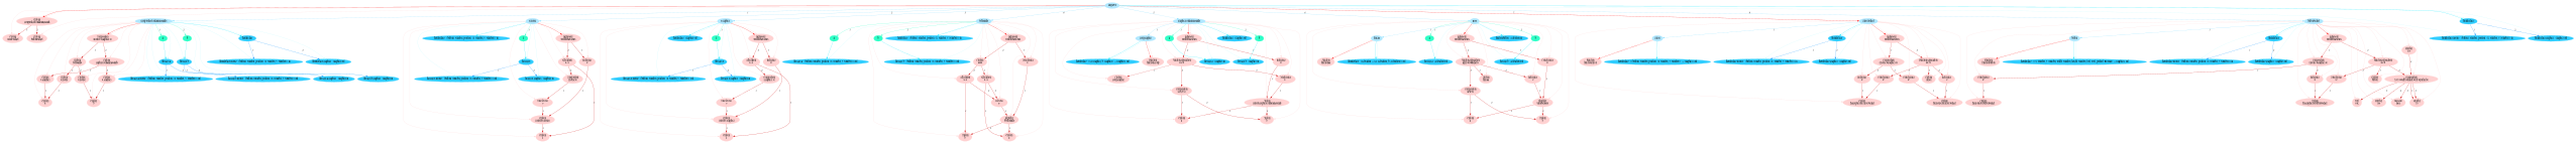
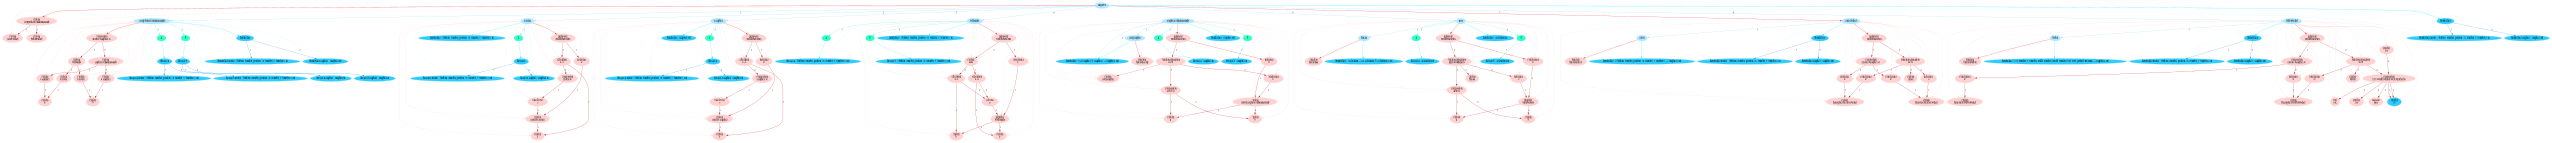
  digraph {
    node [color="#ffd1d1" fontname=Times shape=ellipse style=filled]
    edge [arrowHead=normal arrowsize=1 color="#d00000" dir=forward fontname="Times-Italic"]
    n1 [label="Custom\na"]
    n2 [label="Custom\n$.mouse"]
    n3 [label="Custom\nb"]
    n4 [label="Custom\n$.mouse"]
    n5 [label="Custom\nboth$and$"]
    n6 [label="Custom\n$.graphics"]
    n7 [label="Custom\n$.graphics"]
    n8 [label="Custom\ngraphicscontaining$and$"]
    n9 [label="Composition\n{mouse:$graphics:$}"]
    n10 [label="Custom\nx"]
    n11 [label="Custom\nresultof$.mouse"]
    n12 [label="Reference\n$!"]
    n13 [label="CoReference\n$?"]
    n14 [label="Composition\n{mouse:$}"]
    n15 [label="Affectation\n$=$"]
    n16 [label="Behaviour\n$withbehaviour$"]
    n17 [label="Custom\nx"]
    n18 [label="Custom\nresultof$.graphics"]
    n19 [label="Reference\n$!"]
    n20 [label="CoReference\n$?"]
    n21 [label="Composition\n{graphics:$}"]
    n22 [label="Affectation\n$=$"]
    n23 [label="Behaviour\n$withbehaviour$"]
    n24 [label="Custom\na"]
    n25 [label="Custom\nb"]
    n26 [label="Identifier\n#both$and$"]
    n27 [label="CoReference\n$?"]
    n28 [label="Reference\n$!"]
    n29 [label="Affectation\n$=$"]
    n30 [label="Affectation\n$=$"]
    n31 [label="Custom\nall$$"]
    n32 [label="Behaviour\n$withbehaviour$"]
    n33 [label="Function\nfunctiongroup"]
    n34 [label="Custom\na"]
    n35 [label="Custom\nb"]
    n36 [label="Custom\nresultofgraphicscontaining$and$"]
    n37 [label="Reference\n$!"]
    n38 [label="Custom\ngroupgraphics"]
    n39 [label="Composition\n{a:$,b:$}"]
    n40 [label="CoReference\n$?"]
    n41 [label="FunctionApplication\n$$=$"]
    n42 [label="Behaviour\n$withbehaviour$"]
    n43 [label="Function\nfunctionall"]
    n44 [label="Custom\na"]
    n45 [label="Custom\nb"]
    n46 [label="Identifier\nvariableall$$"]
    n47 [label="CoReference\n$?"]
    n48 [label="Custom\nfuncall"]
    n49 [label="Reference\n$!"]
    n50 [label="Composition\n{a:$b:$}"]
    n51 [label="FunctionApplication\napply$to$andget$"]
    n52 [label="Behaviour\n$withbehaviour$"]
    n53 [label="Function\nfunctioncursor"]
    n54 [label="Custom\nthemouseforcursorwidget"]
    n55 [label="CoReference\n$?"]
    n56 [label="Custom\nthegraphicsforcursorwidget"]
    n57 [label="Reference\n$!"]
    n58 [label="Composition\n{mouse:$graphics:$}"]
    n59 [label="Custom\ncursor"]
    n60 [label="Reference\n$!"]
    n61 [label="CoReference\n$?"]
    n62 [label="FunctionApplication\n$$=$"]
    n63 [label="Behaviour\n$withbehaviour$"]
    n64 [label="Function\nfunctionbutton"]
    n65 [label="Custom\nthemouseforbuttonwidget"]
    n66 [label="CoReference\n$?"]
    n67 [label="Custom\nthegraphicsforbuttonwidget"]
    n68 [label="Reference\n$!"]
    n69 [label="Composition\n{mouse:$graphics:$}"]
    n70 [label="Custom\nbutton"]
-   n71 [label="Number\n10"]
+   n71 [label="Number\n10" fillcolor="#2fcdff"]
    n72 [label="Number\n200"]
    n73 [label="Composition\n{x:$y:$width:$height:$text:$pushed:$}"]
    n74 [label="Number\n100"]
    n75 [label="Text\nOK"]
    n76 [label="Boolean\nfalse"]
    n77 [label="CoReference\n$?"]
    n78 [label="FunctionApplication\n$$=$"]
    n79 [label="Behaviour\n$withbehaviour$"]
    n80 [label="Custom\ncursorwidget"]
    n81 [label="Custom\nbuttonwidget"]
    n82 [label="Custom\ngroupwidgetcontaining$and$"]
    n83 [color="#afe7ff" label=simpleUI]
    n84 [color="#afe7ff" label="groupwidgetcontaining$and$"]
    n85 [color="#afe7ff" label="$.mouse"]
    n86 [color="#afe7ff" label="$.graphics"]
    n87 [color="#afe7ff" label="both$and$"]
    n88 [color="#afe7ff" label="graphicscontaining$and$"]
    n89 [color="#afe7ff" label="all$$"]
    n90 [color="#afe7ff" label=cursorwidget]
    n91 [color="#afe7ff" label=buttonwidget]
    n92 [color="#2fcdff" label=theInterface]
    n93 [color="#2fcdff" label="theInterface.mouse : {buttons: Number, position: {x: Number, y: Number}} in"]
    n94 [color="#2fcdff" label="theInterface.graphics : Graphics out"]
    n95 [color="#2fffc7" label=a]
    n96 [color="#2fffc7" label=b]
    n97 [color="#2fcdff" label="theArgs.a"]
    n98 [color="#2fcdff" label="theArgs.a.mouse : {buttons: Number, position: {x: Number, y: Number}} out"]
    n99 [color="#2fcdff" label="theArgs.a.graphics : Graphics in"]
    n100 [color="#2fcdff" label="theArgs.b"]
    n101 [color="#2fcdff" label="theArgs.b.mouse : {buttons: Number, position: {x: Number, y: Number}} out"]
    n102 [color="#2fcdff" label="theArgs.b.graphics : Graphics in"]
    n103 [color="#2fcdff" label=theInterface]
    n104 [color="#2fcdff" label="theInterface.mouse : {buttons: Number, position: {x: Number, y: Number}} in"]
    n105 [color="#2fcdff" label="theInterface.graphics : Graphics out"]
    n106 [color="#2fffc7" label=x]
    n107 [color="#2fcdff" label="theArgs.x"]
    n108 [color="#2fcdff" label="theArgs.x.mouse : {buttons: Number, position: {x: Number, y: Number}} out"]
    n109 [color="#2fcdff" label="theArgs.x.graphics : Graphics in"]
    n110 [color="#2fcdff" label="theInterface : {buttons: Number, position: {x: Number, y: Number}} in"]
    n111 [color="#2fffc7" label=x]
    n112 [color="#2fcdff" label="theArgs.x"]
    n113 [color="#2fcdff" label="theArgs.x.mouse : {buttons: Number, position: {x: Number, y: Number}} out"]
    n114 [color="#2fcdff" label="theArgs.x.graphics : Graphics in"]
    n115 [color="#2fcdff" label="theInterface : Graphics out"]
    n116 [color="#2fffc7" label=a]
    n117 [color="#2fffc7" label=b]
    n118 [color="#2fcdff" label="theArgs.a : {buttons: Number, position: {x: Number, y: Number}} out"]
    n119 [color="#2fcdff" label="theArgs.b : {buttons: Number, position: {x: Number, y: Number}} out"]
    n120 [color="#2fcdff" label="theInterface : {buttons: Number, position: {x: Number, y: Number}} in"]
    n121 [color="#afe7ff" label=groupgraphics]
    n122 [color="#2fffc7" label=a]
    n123 [color="#2fffc7" label=b]
    n124 [color="#2fcdff" label="theArgs.a : Graphics in"]
    n125 [color="#2fcdff" label="theArgs.b : Graphics in"]
    n126 [color="#2fcdff" label="theInterface : Graphics out"]
    n127 [color="#afe7ff" label=funcall]
    n128 [color="#2fffc7" label=a]
    n129 [color="#2fffc7" label=b]
    n130 [color="#2fcdff" label="theArgs.a : Activation out"]
    n131 [color="#2fcdff" label="theArgs.b : Activation out"]
-   n132 [color="#2fcdff" label="functionbutton : Activation in"]
+   n132 [color="#2fcdff" label="theInterface : Activation in"]
    n133 [color="#afe7ff" label=cursor]
    n134 [color="#2fcdff" label=theInterface]
    n135 [color="#2fcdff" label="theInterface.mouse : {buttons: Number, position: {x: Number, y: Number}} in"]
    n136 [color="#2fcdff" label="theInterface.graphics : Graphics out"]
    n137 [color="#afe7ff" label=button]
    n138 [color="#2fcdff" label=theInterface]
    n139 [color="#2fcdff" label="theInterface.mouse : {buttons: Number, position: {x: Number, y: Number}} in"]
    n140 [color="#2fcdff" label="theInterface.graphics : Graphics out"]
    n141 [color="#2fcdff" label="theInterface : {{a: Graphics, b: Graphics} -> Graphics} out"]
    n142 [color="#2fcdff" label="theInterface : {Activation -> {a: Activation, b: Activation}} out"]
    n143 [color="#2fcdff" label="theInterface : {{buttons: Number, position: {x: Number, y: Number}} -> Graphics} out"]
    n144 [color="#2fcdff" label="theInterface : {{x: Number, y: Number, width: Number, height: Number, text: Text, pushed: Boolean} -> Graphics} out"]
    n2 -> n1 [label=1]
    n4 -> n3 [label=1]
    n5 -> n2 [label=1]
    n5 -> n4 [label=2]
    n6 -> n1 [label=1]
    n7 -> n3 [label=1]
    n8 -> n6 [label=1]
    n8 -> n7 [label=2]
    n9 -> n5 [label=1]
    n9 -> n8 [label=2]
    n11 -> n10 [label=1]
    n12 -> n11 [label=1]
    n13 -> n11 [label=1]
    n14 -> n13 [label=1]
    n15 -> n10 [label=1]
    n15 -> n14 [label=2]
    n16 -> n12 [label=1]
    n16 -> n15 [label=2]
    n18 -> n17 [label=1]
    n19 -> n18 [label=1]
    n20 -> n18 [label=1]
    n21 -> n20 [label=1]
    n22 -> n17 [label=1]
    n22 -> n21 [label=2]
    n23 -> n19 [label=1]
    n23 -> n22 [label=2]
    n26 -> n24 [label=1]
    n26 -> n25 [label=2]
    n27 -> n26 [label=1]
    n28 -> n26 [label=1]
    n29 -> n24 [label=1]
    n29 -> n28 [label=2]
    n30 -> n25 [label=1]
    n30 -> n28 [label=2]
    n31 -> n29 [label=1]
    n31 -> n30 [label=2]
    n32 -> n27 [label=1]
    n32 -> n31 [label=2]
    n36 -> n34 [label=1]
    n36 -> n35 [label=2]
    n37 -> n36 [label=1]
    n39 -> n34 [label=1]
    n39 -> n35 [label=2]
    n40 -> n36 [label=1]
    n41 -> n38 [label=1]
    n41 -> n39 [label=2]
    n41 -> n40 [label=3]
    n42 -> n37 [label=1]
    n42 -> n41 [label=2]
    n46 -> n44 [label=1]
    n46 -> n45 [label=2]
    n47 -> n46 [label=1]
    n49 -> n46 [label=1]
    n50 -> n44 [label=1]
    n50 -> n45 [label=2]
    n51 -> n48 [label=1]
    n51 -> n49 [label=2]
    n51 -> n50 [label=3]
    n52 -> n47 [label=1]
    n52 -> n51 [label=2]
    n55 -> n54 [label=1]
    n57 -> n56 [label=1]
    n58 -> n55 [label=1]
    n58 -> n57 [label=2]
    n60 -> n54 [label=1]
    n61 -> n56 [label=1]
    n62 -> n59 [label=1]
    n62 -> n60 [label=2]
    n62 -> n61 [label=3]
    n63 -> n58 [label=1]
    n63 -> n62 [label=2]
    n66 -> n65 [label=1]
    n68 -> n67 [label=1]
    n69 -> n66 [label=1]
    n69 -> n68 [label=2]
    n72 -> n73 [label=3]
    n73 -> n71 [label=1]
    n73 -> n71 [label=2]
    n73 -> n74 [label=4]
    n73 -> n75 [label=5]
    n73 -> n76 [label=3]
    n77 -> n67 [label=1]
    n78 -> n70 [label=1]
    n78 -> n73 [label=2]
    n78 -> n77 [label=3]
    n79 -> n69 [label=1]
    n79 -> n78 [label=2]
    n82 -> n80 [label=1]
    n82 -> n81 [label=2]
    n83 -> n80 [color="#ffd5d5"]
    n83 -> n81 [color="#ffd5d5"]
    n83 -> n82 [color="#ff0000"]
    n83 -> n82 [color="#ffd5d5"]
    n83 -> n84 [color="#81ddff" label=1]
    n83 -> n85 [color="#81ddff" label=2]
    n83 -> n86 [color="#81ddff" label=3]
    n83 -> n87 [color="#81ddff" label=4]
-   n83 -> n88 [color="#81ddff" label=5]
+   n141 -> n88 [color="#81ddff" label=5]
    n83 -> n89 [color="#81ddff" label=6]
    n83 -> n90 [color="#ff0000" label=7]
    n83 -> n91 [color="#81ddff" label=8]
    n83 -> n92 [color="#00e8ff"]
    n83 -> n92 [color="#bef9ff"]
    n83 -> n93 [color="#bef9ff"]
    n83 -> n94 [color="#bef9ff"]
    n84 -> n1 [color="#ffd5d5"]
    n84 -> n2 [color="#ffd5d5"]
    n84 -> n3 [color="#ffd5d5"]
    n84 -> n4 [color="#ffd5d5"]
    n84 -> n5 [color="#ffd5d5"]
    n84 -> n6 [color="#ffd5d5"]
    n84 -> n7 [color="#ffd5d5"]
    n84 -> n8 [color="#ffd5d5"]
    n84 -> n9 [color="#ff0000"]
    n84 -> n9 [color="#ffd5d5"]
    n84 -> n95 [color="#2fffc7" label=1]
    n84 -> n96 [color="#2fffc7" label=2]
    n84 -> n97 [color="#bef9ff"]
    n84 -> n98 [color="#bef9ff"]
    n84 -> n99 [color="#bef9ff"]
    n84 -> n100 [color="#bef9ff"]
    n84 -> n101 [color="#bef9ff"]
    n84 -> n102 [color="#bef9ff"]
    n84 -> n103 [color="#00e8ff"]
    n84 -> n103 [color="#bef9ff"]
    n84 -> n104 [color="#bef9ff"]
    n84 -> n105 [color="#bef9ff"]
    n85 -> n10 [color="#ffd5d5"]
    n85 -> n11 [color="#ffd5d5"]
    n85 -> n12 [color="#ffd5d5"]
    n85 -> n13 [color="#ffd5d5"]
    n85 -> n14 [color="#ffd5d5"]
    n85 -> n15 [color="#ffd5d5"]
    n85 -> n16 [color="#ff0000"]
    n85 -> n16 [color="#ffd5d5"]
    n85 -> n106 [color="#2fffc7" label=1]
    n85 -> n107 [color="#bef9ff"]
    n85 -> n108 [color="#bef9ff"]
    n85 -> n109 [color="#bef9ff"]
    n85 -> n110 [color="#00e8ff"]
    n85 -> n110 [color="#bef9ff"]
    n86 -> n17 [color="#ffd5d5"]
    n86 -> n18 [color="#ffd5d5"]
    n86 -> n19 [color="#ffd5d5"]
    n86 -> n20 [color="#ffd5d5"]
    n86 -> n21 [color="#ffd5d5"]
    n86 -> n22 [color="#ffd5d5"]
    n86 -> n23 [color="#ff0000"]
    n86 -> n23 [color="#ffd5d5"]
    n86 -> n111 [color="#2fffc7" label=1]
    n86 -> n112 [color="#bef9ff"]
    n86 -> n113 [color="#bef9ff"]
    n86 -> n114 [color="#bef9ff"]
    n86 -> n115 [color="#00e8ff"]
    n86 -> n115 [color="#bef9ff"]
    n87 -> n24 [color="#ffd5d5"]
    n87 -> n25 [color="#ffd5d5"]
    n87 -> n26 [color="#ffd5d5"]
    n87 -> n27 [color="#ffd5d5"]
    n87 -> n28 [color="#ffd5d5"]
    n87 -> n29 [color="#ffd5d5"]
    n87 -> n30 [color="#ffd5d5"]
    n87 -> n31 [color="#ffd5d5"]
    n87 -> n32 [color="#ff0000"]
    n87 -> n32 [color="#ffd5d5"]
    n87 -> n116 [color="#2fffc7" label=1]
    n87 -> n117 [color="#2fffc7" label=2]
    n87 -> n118 [color="#bef9ff"]
    n87 -> n119 [color="#bef9ff"]
    n87 -> n120 [color="#00e8ff"]
    n87 -> n120 [color="#bef9ff"]
    n88 -> n34 [color="#ffd5d5"]
    n88 -> n35 [color="#ffd5d5"]
    n88 -> n36 [color="#ffd5d5"]
    n88 -> n37 [color="#ffd5d5"]
    n88 -> n38 [color="#ffd5d5"]
    n88 -> n39 [color="#ffd5d5"]
    n88 -> n40 [color="#ffd5d5"]
    n88 -> n41 [color="#ffd5d5"]
    n88 -> n42 [color="#ff0000"]
    n88 -> n42 [color="#ffd5d5"]
    n88 -> n121 [color="#81ddff" label=1]
    n88 -> n122 [color="#2fffc7" label=1]
    n88 -> n123 [color="#2fffc7" label=2]
    n88 -> n124 [color="#bef9ff"]
    n88 -> n125 [color="#bef9ff"]
    n88 -> n126 [color="#00e8ff"]
    n88 -> n126 [color="#bef9ff"]
    n89 -> n44 [color="#ffd5d5"]
    n89 -> n45 [color="#ffd5d5"]
    n89 -> n46 [color="#ffd5d5"]
    n89 -> n47 [color="#ffd5d5"]
    n89 -> n48 [color="#ffd5d5"]
    n89 -> n49 [color="#ffd5d5"]
    n89 -> n50 [color="#ffd5d5"]
    n89 -> n51 [color="#ffd5d5"]
    n89 -> n52 [color="#ff0000"]
    n89 -> n52 [color="#ffd5d5"]
    n89 -> n127 [color="#81ddff" label=1]
    n89 -> n128 [color="#2fffc7" label=1]
    n89 -> n129 [color="#2fffc7" label=2]
    n89 -> n130 [color="#bef9ff"]
    n89 -> n131 [color="#bef9ff"]
    n89 -> n132 [color="#00e8ff"]
    n89 -> n132 [color="#bef9ff"]
    n90 -> n54 [color="#ffd5d5"]
    n90 -> n55 [color="#ffd5d5"]
    n90 -> n56 [color="#ffd5d5"]
    n90 -> n57 [color="#ffd5d5"]
    n90 -> n58 [color="#ffd5d5"]
    n90 -> n59 [color="#ffd5d5"]
    n90 -> n60 [color="#ffd5d5"]
    n90 -> n61 [color="#ffd5d5"]
    n90 -> n62 [color="#ffd5d5"]
    n90 -> n63 [color="#ff0000"]
    n90 -> n63 [color="#ffd5d5"]
    n90 -> n133 [color="#81ddff" label=1]
    n90 -> n134 [color="#00e8ff"]
    n90 -> n134 [color="#bef9ff"]
    n90 -> n135 [color="#bef9ff"]
    n90 -> n136 [color="#bef9ff"]
    n91 -> n65 [color="#ffd5d5"]
    n91 -> n66 [color="#ffd5d5"]
    n91 -> n67 [color="#ffd5d5"]
    n91 -> n68 [color="#ffd5d5"]
    n91 -> n69 [color="#ffd5d5"]
    n91 -> n70 [color="#ffd5d5"]
    n91 -> n71 [color="#ffd5d5"]
    n91 -> n72 [color="#ffd5d5"]
    n91 -> n73 [color="#ffd5d5"]
    n91 -> n74 [color="#ffd5d5"]
    n91 -> n75 [color="#ffd5d5"]
    n91 -> n76 [color="#ffd5d5"]
    n91 -> n77 [color="#ffd5d5"]
    n91 -> n78 [color="#ffd5d5"]
    n91 -> n79 [color="#ff0000"]
    n91 -> n79 [color="#ffd5d5"]
    n91 -> n137 [color="#81ddff" label=1]
    n91 -> n138 [color="#00e8ff"]
    n91 -> n138 [color="#bef9ff"]
    n91 -> n139 [color="#bef9ff"]
    n91 -> n140 [color="#bef9ff"]
    n92 -> n93 [color="#008cff" label=1]
    n92 -> n94 [color="#008cff" label=2]
    n95 -> n97 [color="#00e8ff"]
    n96 -> n100 [color="#00e8ff"]
    n97 -> n98 [color="#008cff" label=1]
    n97 -> n99 [color="#008cff" label=2]
    n100 -> n101 [color="#008cff" label=1]
    n100 -> n102 [color="#008cff" label=2]
    n103 -> n104 [color="#008cff" label=1]
    n103 -> n105 [color="#008cff" label=2]
    n106 -> n107 [color="#00e8ff"]
    n107 -> n108 [color="#008cff" label=1]
    n107 -> n109 [color="#008cff" label=2]
    n111 -> n112 [color="#00e8ff"]
    n112 -> n113 [color="#008cff" label=1]
    n112 -> n114 [color="#008cff" label=2]
    n116 -> n118 [color="#00e8ff"]
    n117 -> n119 [color="#00e8ff"]
    n121 -> n33 [color="#ff0000"]
    n121 -> n33 [color="#ffd5d5"]
    n121 -> n141 [color="#00e8ff"]
    n121 -> n141 [color="#bef9ff"]
    n122 -> n124 [color="#00e8ff"]
    n123 -> n125 [color="#00e8ff"]
    n127 -> n43 [color="#ff0000"]
    n127 -> n43 [color="#ffd5d5"]
    n127 -> n142 [color="#00e8ff"]
    n127 -> n142 [color="#bef9ff"]
    n128 -> n130 [color="#00e8ff"]
    n129 -> n131 [color="#00e8ff"]
    n133 -> n53 [color="#ff0000"]
    n133 -> n53 [color="#ffd5d5"]
    n133 -> n143 [color="#00e8ff"]
    n133 -> n143 [color="#bef9ff"]
    n134 -> n135 [color="#008cff" label=1]
    n134 -> n136 [color="#008cff" label=2]
    n137 -> n64 [color="#ff0000"]
    n137 -> n64 [color="#ffd5d5"]
    n137 -> n144 [color="#00e8ff"]
    n137 -> n144 [color="#bef9ff"]
    n138 -> n139 [color="#008cff" label=1]
    n138 -> n140 [color="#008cff" label=2]
  }
